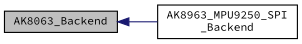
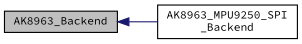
  digraph {
    rankdir=LR
    fontname="Source Code Pro"
    node [color=black fontname="Source Code Pro" fontsize=10 shape=record style=filled]
-   n1 [fillcolor=grey75 fontcolor=black height=0.2 label=AK8063_Backend width=0.4]
+   n1 [fillcolor=grey75 fontcolor=black height=0.2 label=AK8963_Backend width=0.4]
    n2 [fillcolor=white height=0.2 label="AK8963_MPU9250_SPI\l_Backend" width=0.4]
    n1 -> n2 [color=midnightblue dir=back fontname="Source Code Pro" fontsize=10 labelfontname=Helvetica labelfontsize=10 style=solid]
  }
